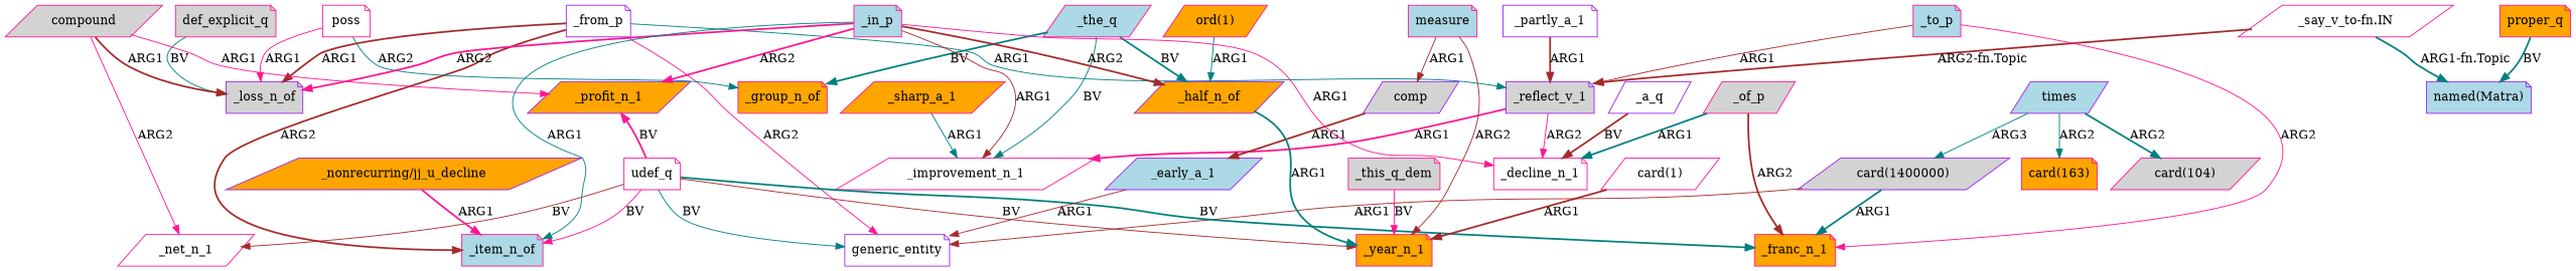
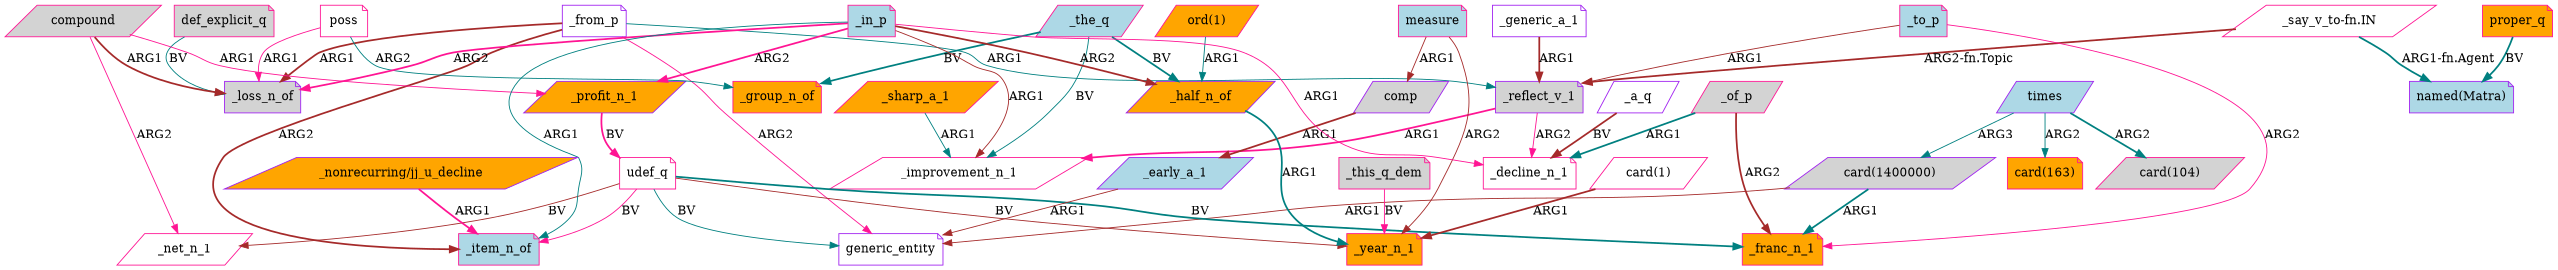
  digraph {
    node [color=deeppink fillcolor=white shape=note style=filled]
    edge [color=teal style=solid]
    n1 [color=purple fillcolor=lightgrey label="card(1400000)" shape=parallelogram]
    generic_entity [color=purple]
    _franc_n_1 [fillcolor=orange]
    _of_p [fillcolor=lightgrey shape=parallelogram]
    _decline_n_1
    _from_p [color=purple]
    _loss_n_of [color=purple fillcolor=lightgrey]
    _reflect_v_1 [color=purple fillcolor=lightgrey]
    _item_n_of [fillcolor=lightblue]
    _improvement_n_1 [shape=parallelogram]
    "_say_v_to-fn.IN" [shape=parallelogram]
    "named(Matra)" [color=purple fillcolor=lightblue]
    udef_q
    _year_n_1 [fillcolor=orange]
    _profit_n_1 [color=purple fillcolor=orange shape=parallelogram]
    _net_n_1 [shape=parallelogram]
    measure [fillcolor=lightblue]
    comp [color=purple fillcolor=lightgrey shape=parallelogram]
    _early_a_1 [color=purple fillcolor=lightblue shape=parallelogram]
    times [color=purple fillcolor=lightblue shape=parallelogram]
    "card(163)" [fillcolor=orange]
    "card(104)" [fillcolor=lightgrey shape=parallelogram]
    def_explicit_q [fillcolor=lightgrey]
    _the_q [fillcolor=lightblue shape=parallelogram]
    _group_n_of [fillcolor=orange]
    _half_n_of [color=purple fillcolor=orange shape=parallelogram]
    compound [fillcolor=lightgrey shape=parallelogram]
    proper_q [fillcolor=orange]
    poss
-   _partly_a_1 [color=purple]
+   _partly_a_1 [color=purple label=_generic_a_1]
    _a_q [color=purple shape=parallelogram]
    _sharp_a_1 [fillcolor=orange shape=parallelogram]
    "ord(1)" [fillcolor=orange shape=parallelogram]
    _in_p [fillcolor=lightblue]
    n35 [color=purple fillcolor=orange label="_nonrecurring/jj_u_decline" shape=parallelogram]
    "card(1)" [shape=parallelogram]
    _to_p [fillcolor=lightblue]
    _this_q_dem [fillcolor=lightgrey]
    n1 -> generic_entity [color=brown label=ARG1]
    n1 -> _franc_n_1 [label=ARG1 style=bold]
    _of_p -> _franc_n_1 [color=brown label=ARG2 style=bold]
    _of_p -> _decline_n_1 [label=ARG1 style=bold]
    _from_p -> generic_entity [color=deeppink label=ARG2]
    _from_p -> _loss_n_of [color=brown label=ARG1 style=bold]
    _from_p -> _reflect_v_1 [label=ARG1]
    _from_p -> _item_n_of [color=brown label=ARG2 style=bold]
    _reflect_v_1 -> _decline_n_1 [color=deeppink label=ARG2]
    _reflect_v_1 -> _improvement_n_1 [color=deeppink label=ARG1 style=bold]
    "_say_v_to-fn.IN" -> _reflect_v_1 [color=brown label="ARG2-fn.Topic" style=bold]
-   "_say_v_to-fn.IN" -> "named(Matra)" [label="ARG1-fn.Topic" style=bold]
+   "_say_v_to-fn.IN" -> "named(Matra)" [label="ARG1-fn.Agent" style=bold]
    udef_q -> generic_entity [label=BV]
    udef_q -> _franc_n_1 [label=BV style=bold]
    udef_q -> _item_n_of [color=deeppink label=BV]
    udef_q -> _year_n_1 [color=brown label=BV]
-   udef_q -> _profit_n_1 [color=deeppink label=BV style=bold]
+   _profit_n_1 -> udef_q [color=deeppink label=BV style=bold]
    udef_q -> _net_n_1 [color=brown label=BV]
    measure -> _year_n_1 [color=brown label=ARG2]
    measure -> comp [color=brown label=ARG1]
    comp -> _early_a_1 [color=brown label=ARG1 style=bold]
    _early_a_1 -> generic_entity [color=brown label=ARG1]
    times -> n1 [label=ARG3]
    times -> "card(163)" [label=ARG2]
    times -> "card(104)" [label=ARG2 style=bold]
    def_explicit_q -> _loss_n_of [label=BV]
    _the_q -> _improvement_n_1 [label=BV]
    _the_q -> _group_n_of [label=BV style=bold]
    _the_q -> _half_n_of [label=BV style=bold]
    _half_n_of -> _year_n_1 [label=ARG1 style=bold]
    compound -> _loss_n_of [color=brown label=ARG1 style=bold]
    compound -> _profit_n_1 [color=deeppink label=ARG1]
    compound -> _net_n_1 [color=deeppink label=ARG2]
    proper_q -> "named(Matra)" [label=BV style=bold]
    poss -> _loss_n_of [color=deeppink label=ARG1]
    poss -> _group_n_of [label=ARG2]
    _partly_a_1 -> _reflect_v_1 [color=brown label=ARG1 style=bold]
    _a_q -> _decline_n_1 [color=brown label=BV style=bold]
    _sharp_a_1 -> _improvement_n_1 [label=ARG1]
    "ord(1)" -> _half_n_of [label=ARG1]
    _in_p -> _decline_n_1 [color=deeppink label=ARG1]
    _in_p -> _loss_n_of [color=deeppink label=ARG2 style=bold]
    _in_p -> _item_n_of [label=ARG1]
    _in_p -> _improvement_n_1 [color=brown label=ARG1]
    _in_p -> _profit_n_1 [color=deeppink label=ARG2 style=bold]
    _in_p -> _half_n_of [color=brown label=ARG2 style=bold]
    n35 -> _item_n_of [color=deeppink label=ARG1 style=bold]
    "card(1)" -> _year_n_1 [color=brown label=ARG1 style=bold]
    _to_p -> _franc_n_1 [color=deeppink label=ARG2]
    _to_p -> _reflect_v_1 [color=brown label=ARG1]
    _this_q_dem -> _year_n_1 [color=deeppink label=BV]
  }
